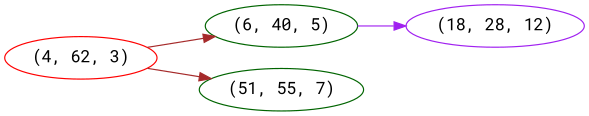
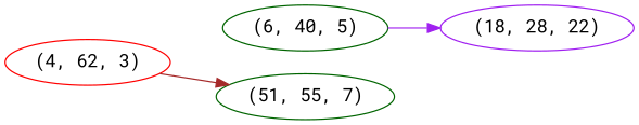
  digraph {
    fontname="Roboto Mono"
    rankdir=LR
    node [color=darkgreen fontname="Roboto Mono"]
    edge [color=brown fontname="Roboto Mono"]
    "(4, 62, 3)" [color=red]
    "(6, 40, 5)"
    n3 [label="(51, 55, 7)"]
-   "(18, 28, 12)" [color=purple]
-   "(4, 62, 3)" -> "(6, 40, 5)"
+   "(18, 28, 12)" [color=purple label="(18, 28, 22)"]
    "(4, 62, 3)" -> n3
    "(6, 40, 5)" -> "(18, 28, 12)" [color=purple]
  }
